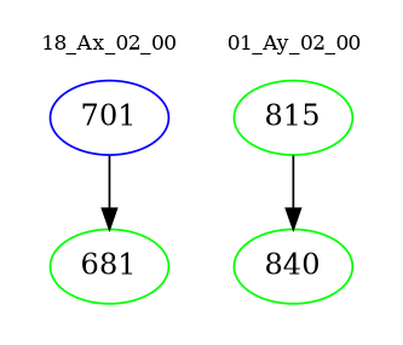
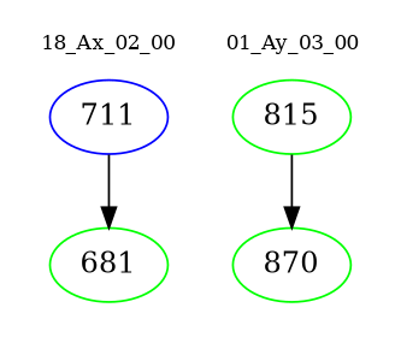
  digraph {
    node [color=green]
    edge [color=black]
-   n1 [color=blue label=701]
+   n1 [color=blue label=711]
    n2 [label=681]
    n3 [label=815]
-   n4 [label=840]
+   n4 [label=870]
    subgraph cluster_1 {
      color=white
      fontsize=10
      label="18_Ax_02_00"
      n1
      n2
    }
    subgraph cluster_2 {
      color=white
      fontsize=10
-     label="01_Ay_02_00"
+     label="01_Ay_03_00"
      n3
      n4
    }
    n1 -> n2
    n3 -> n4
  }
